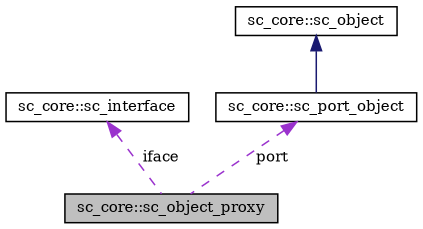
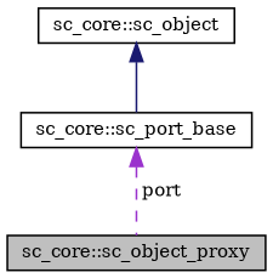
  digraph {
    fontname="DejaVu Serif"
    node [color=black fillcolor=white fontname="DejaVu Serif" fontsize=10 shape=record style=filled]
    edge [color=darkorchid3 dir=back fontname="DejaVu Serif" fontsize=10 labelfontname=FreeSans labelfontsize=10 style=dashed]
    n1 [fillcolor=grey75 fontcolor=black height=0.2 label="sc_core::sc_object_proxy" width=0.4]
-   n2 [height=0.2 label="sc_core::sc_interface" width=0.4]
-   n3 [height=0.2 label="sc_core::sc_port_object" width=0.4]
+   n3 [height=0.2 label="sc_core::sc_port_base" width=0.4]
    n4 [height=0.2 label="sc_core::sc_object" width=0.4]
-   n2 -> n1 [label=" iface"]
    n3 -> n1 [label=" port"]
    n4 -> n3 [color=midnightblue style=solid]
  }
